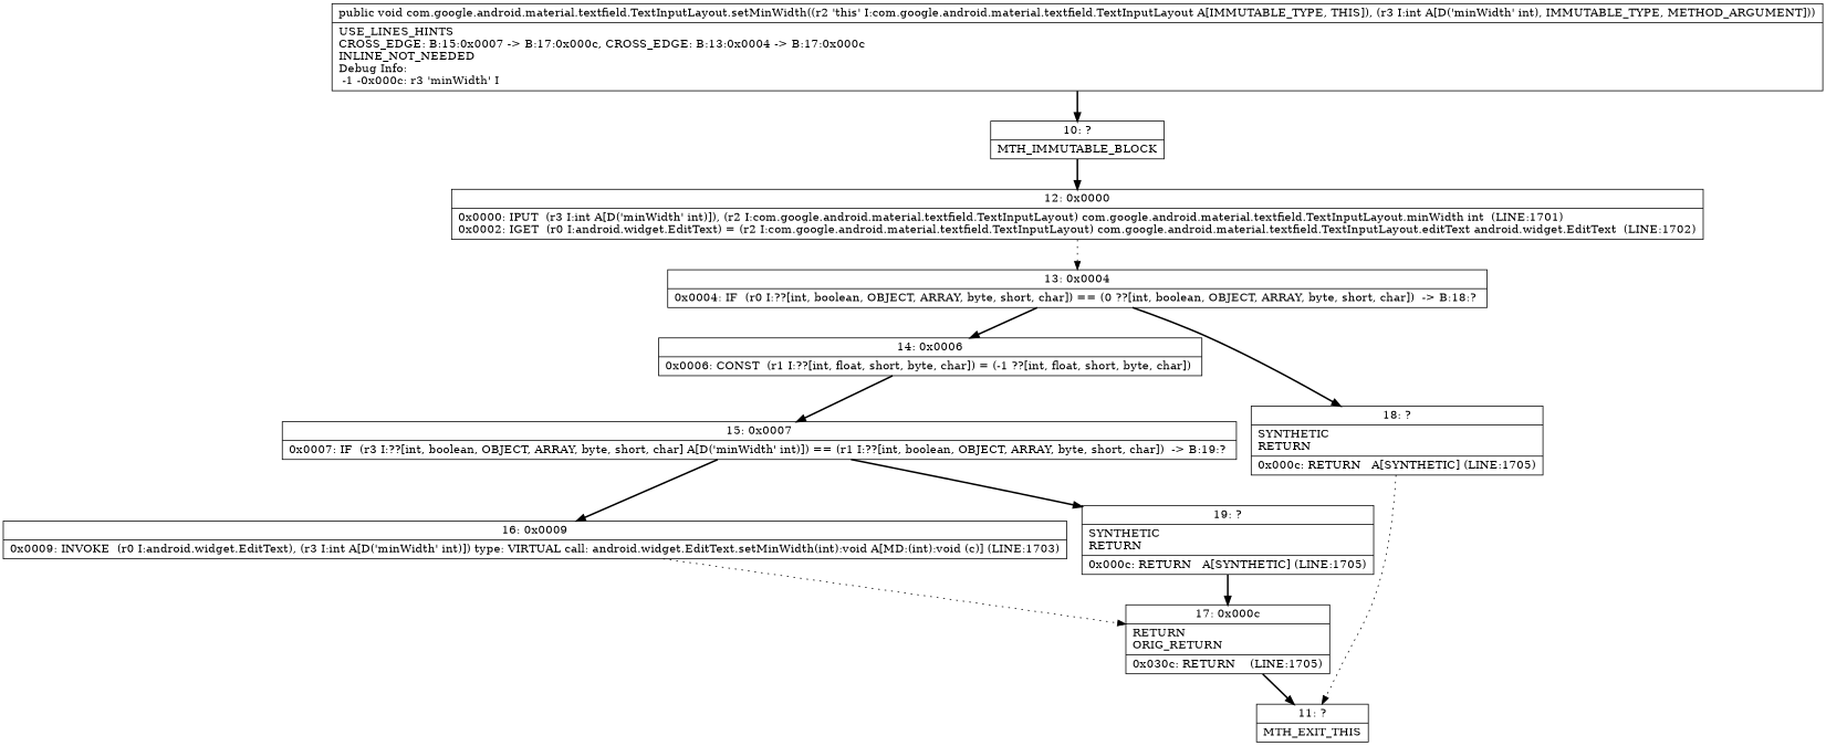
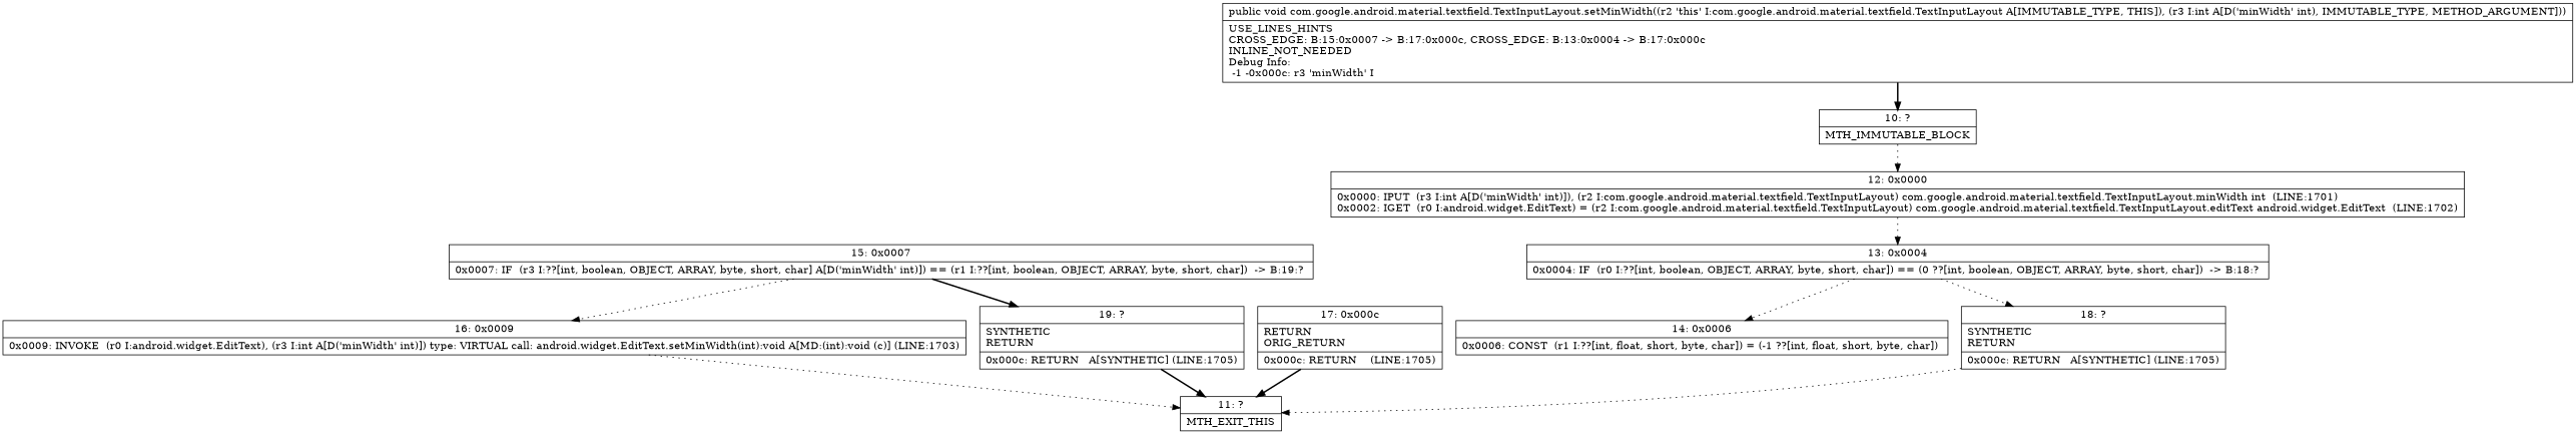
  digraph {
    node [shape=record]
    edge [style=bold]
    n1 [label="{10\:\ ?|MTH_IMMUTABLE_BLOCK\l}"]
    n2 [label="{12\:\ 0x0000|0x0000: IPUT  (r3 I:int A[D('minWidth' int)]), (r2 I:com.google.android.material.textfield.TextInputLayout) com.google.android.material.textfield.TextInputLayout.minWidth int  (LINE:1701)\l0x0002: IGET  (r0 I:android.widget.EditText) = (r2 I:com.google.android.material.textfield.TextInputLayout) com.google.android.material.textfield.TextInputLayout.editText android.widget.EditText  (LINE:1702)\l}"]
    n3 [label="{13\:\ 0x0004|0x0004: IF  (r0 I:??[int, boolean, OBJECT, ARRAY, byte, short, char]) == (0 ??[int, boolean, OBJECT, ARRAY, byte, short, char])  \-\> B:18:? \l}"]
    n4 [label="{14\:\ 0x0006|0x0006: CONST  (r1 I:??[int, float, short, byte, char]) = (\-1 ??[int, float, short, byte, char]) \l}"]
    n5 [label="{18\:\ ?|SYNTHETIC\lRETURN\l|0x000c: RETURN   A[SYNTHETIC] (LINE:1705)\l}"]
    n6 [label="{15\:\ 0x0007|0x0007: IF  (r3 I:??[int, boolean, OBJECT, ARRAY, byte, short, char] A[D('minWidth' int)]) == (r1 I:??[int, boolean, OBJECT, ARRAY, byte, short, char])  \-\> B:19:? \l}"]
    n7 [label="{11\:\ ?|MTH_EXIT_THIS\l}"]
    n8 [label="{16\:\ 0x0009|0x0009: INVOKE  (r0 I:android.widget.EditText), (r3 I:int A[D('minWidth' int)]) type: VIRTUAL call: android.widget.EditText.setMinWidth(int):void A[MD:(int):void (c)] (LINE:1703)\l}"]
    n9 [label="{19\:\ ?|SYNTHETIC\lRETURN\l|0x000c: RETURN   A[SYNTHETIC] (LINE:1705)\l}"]
-   n10 [label="{17\:\ 0x000c|RETURN\lORIG_RETURN\l|0x030c: RETURN    (LINE:1705)\l}"]
+   n10 [label="{17\:\ 0x000c|RETURN\lORIG_RETURN\l|0x000c: RETURN    (LINE:1705)\l}"]
    n11 [label="{public void com.google.android.material.textfield.TextInputLayout.setMinWidth((r2 'this' I:com.google.android.material.textfield.TextInputLayout A[IMMUTABLE_TYPE, THIS]), (r3 I:int A[D('minWidth' int), IMMUTABLE_TYPE, METHOD_ARGUMENT]))  | USE_LINES_HINTS\lCROSS_EDGE: B:15:0x0007 \-\> B:17:0x000c, CROSS_EDGE: B:13:0x0004 \-\> B:17:0x000c\lINLINE_NOT_NEEDED\lDebug Info:\l  \-1 \-0x000c: r3 'minWidth' I\l}"]
-   n1 -> n2
+   n1 -> n2 [style=dotted]
    n2 -> n3 [style=dotted]
-   n3 -> n4
-   n3 -> n5
-   n4 -> n6
+   n3 -> n4 [style=dotted]
+   n3 -> n5 [style=dotted]
    n5 -> n7 [style=dotted]
-   n6 -> n8
+   n6 -> n8 [style=dotted]
    n6 -> n9
-   n8 -> n10 [style=dotted]
-   n9 -> n10
+   n8 -> n7 [style=dotted]
+   n9 -> n7
    n10 -> n7
    n11 -> n1
  }
